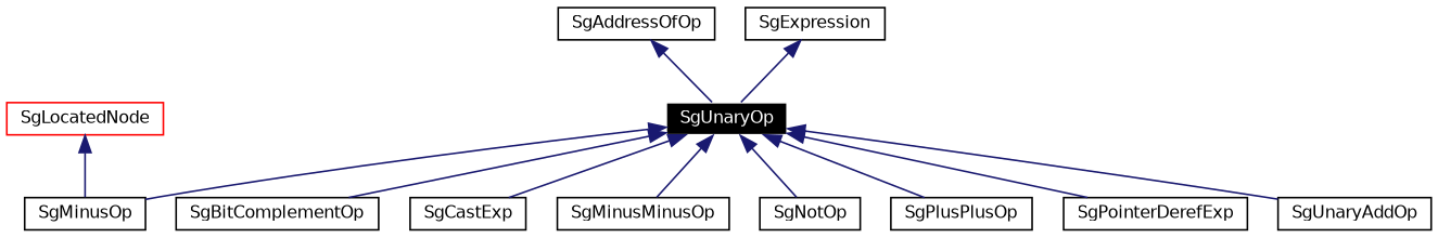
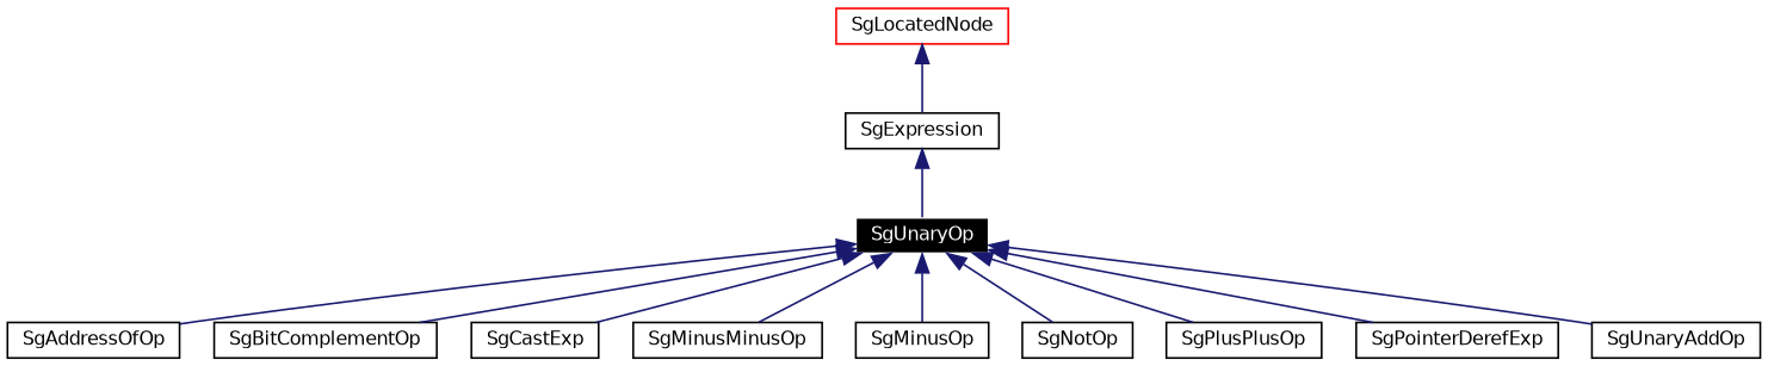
  digraph {
    node [color=black fontname=Helvetica fontsize=10 shape=record]
    edge [color=midnightblue dir=back fontname=Helvetica fontsize=10 labelfontname=Helvetica labelfontsize=10 style=solid]
    n1 [color=white fillcolor=black fontcolor=white height=0.2 label=SgUnaryOp style=filled width=0.4]
    n2 [height=0.2 label=SgAddressOfOp width=0.4]
    n3 [height=0.2 label=SgBitComplementOp width=0.4]
    n4 [height=0.2 label=SgCastExp width=0.4]
    n5 [height=0.2 label=SgMinusMinusOp width=0.4]
    n6 [height=0.2 label=SgMinusOp width=0.4]
    n7 [height=0.2 label=SgNotOp width=0.4]
    n8 [height=0.2 label=SgPlusPlusOp width=0.4]
    n9 [height=0.2 label=SgPointerDerefExp width=0.4]
    n10 [height=0.2 label=SgUnaryAddOp width=0.4]
    n11 [height=0.2 label=SgExpression width=0.4]
    n12 [color=red height=0.2 label=SgLocatedNode width=0.4]
-   n2 -> n1
+   n1 -> n2
    n1 -> n3
    n1 -> n4
    n1 -> n5
    n1 -> n6
    n1 -> n7
    n1 -> n8
    n1 -> n9
    n1 -> n10
    n11 -> n1
-   n12 -> n6
+   n12 -> n11
  }
